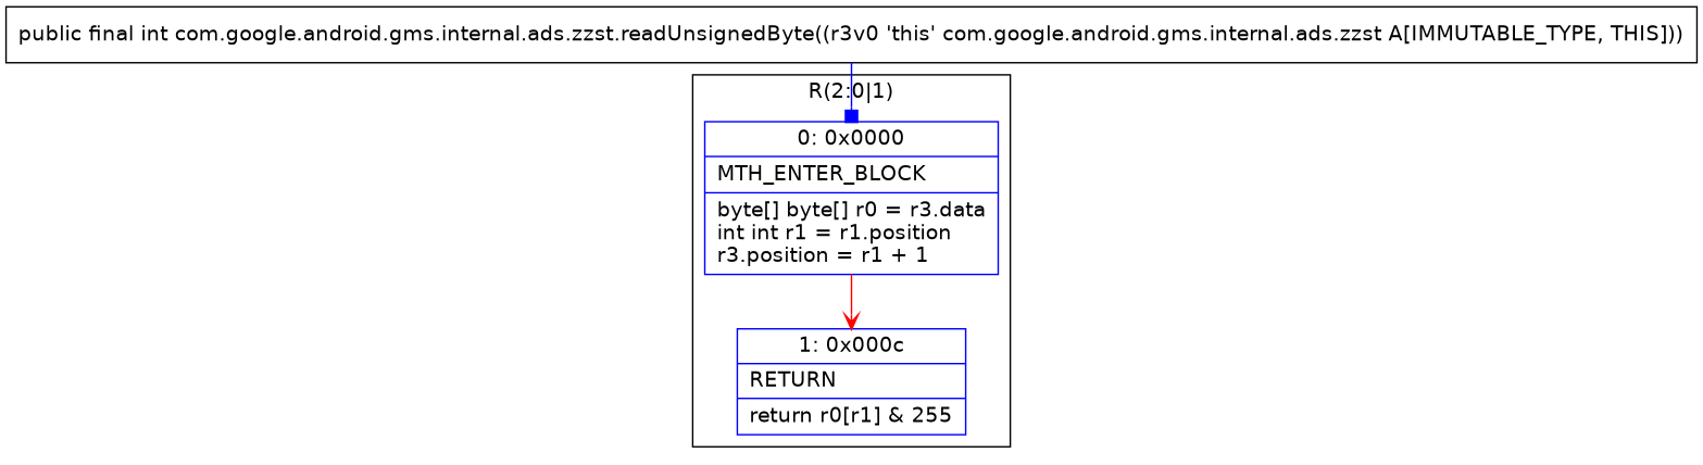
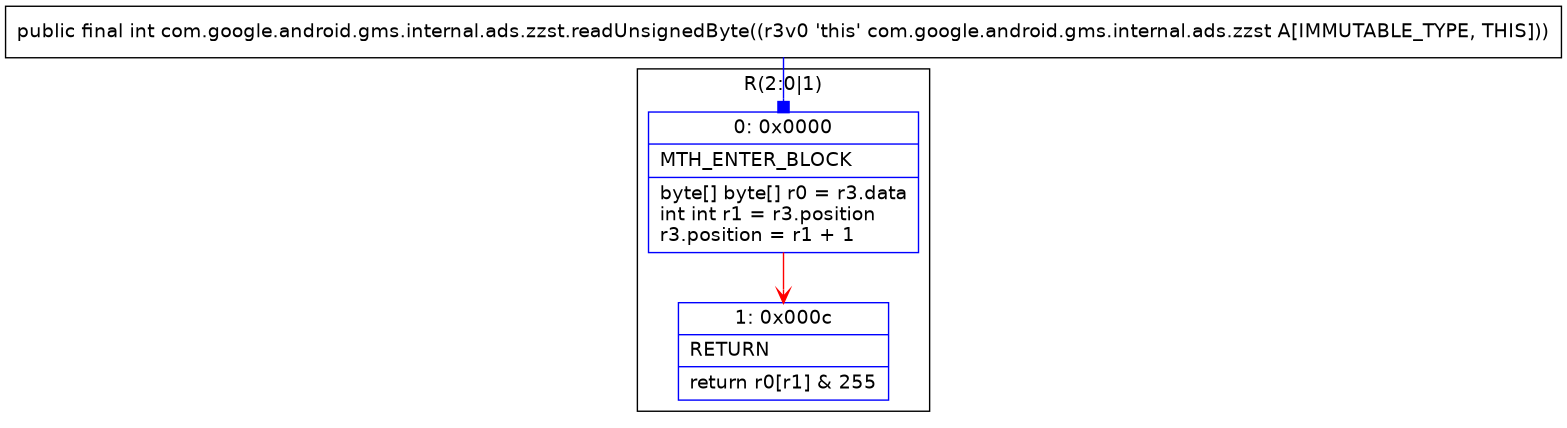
  digraph {
    fontname="DejaVu Sans"
    node [color=blue shape=record fontname="DejaVu Sans"]
    edge [fontname="DejaVu Sans"]
-   n1 [label="{0\:\ 0x0000|MTH_ENTER_BLOCK\l|byte[] byte[] r0 = r3.data\lint int r1 = r1.position\lr3.position = r1 + 1\l}"]
+   n1 [label="{0\:\ 0x0000|MTH_ENTER_BLOCK\l|byte[] byte[] r0 = r3.data\lint int r1 = r3.position\lr3.position = r1 + 1\l}"]
    n2 [label="{1\:\ 0x000c|RETURN\l|return r0[r1] & 255\l}"]
    n3 [label="{public final int com.google.android.gms.internal.ads.zzst.readUnsignedByte((r3v0 'this' com.google.android.gms.internal.ads.zzst A[IMMUTABLE_TYPE, THIS])) }" color=""]
    subgraph cluster_1 {
      label="R(2:0|1)"
      n1
      n2
    }
    n1 -> n2 [color=red arrowhead=vee]
    n3 -> n1 [color=blue arrowhead=box]
  }
